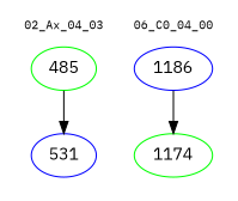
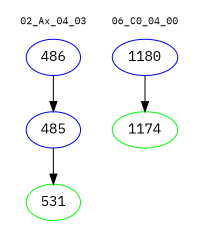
  digraph {
    fontname="IBM Plex Mono"
    node [color=green fontname="IBM Plex Mono"]
    edge [color=black fontname="IBM Plex Mono"]
-   n2 [label=485]
-   n3 [color=blue label=531]
-   n4 [color=blue label=1186]
+   n1 [color=blue label=486]
+   n2 [color=blue label=485]
+   n3 [label=531]
+   n4 [color=blue label=1180]
    n5 [label=1174]
    subgraph cluster_1 {
      color=white
      fontsize=10
      label="02_Ax_04_03"
+     n1
      n2
      n3
    }
    subgraph cluster_2 {
      color=white
      fontsize=10
      label="06_C0_04_00"
      n4
      n5
    }
+   n1 -> n2
    n2 -> n3
    n4 -> n5
  }
